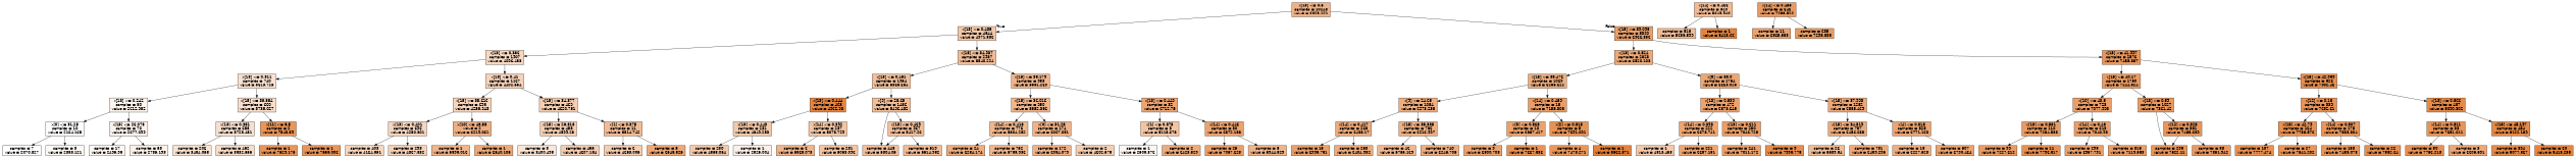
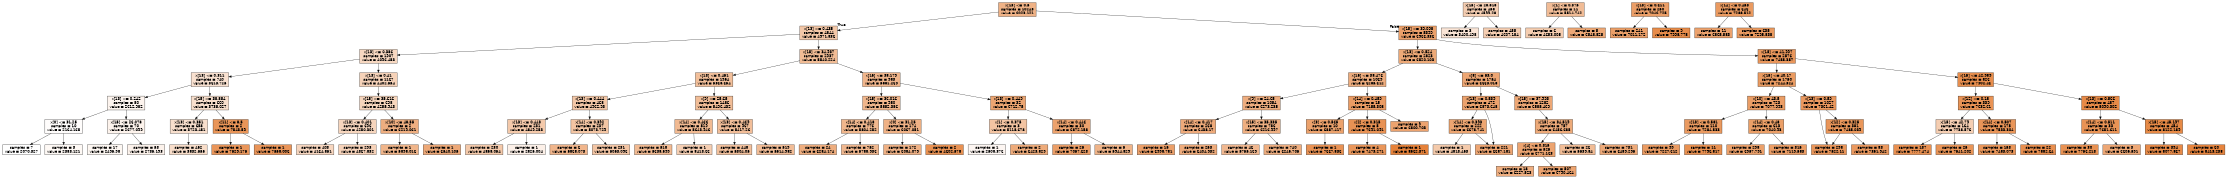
  digraph {
    node [color=black fillcolor="#e99558" fontname=helvetica shape=box style=filled]
    edge [fontname=helvetica]
    n1 [fillcolor="#efb286" label="x[13] <= 0.5\nsamples = 10243\nvalue = 6023.121"]
    n2 [fillcolor="#f3c7a7" label="x[13] <= 0.435\nsamples = 4844\nvalue = 4971.836"]
    n3 [fillcolor="#eba06a" label="x[15] <= 39.098\nsamples = 5399\nvalue = 6966.336"]
    n4 [fillcolor="#f7d8c1" label="x[13] <= 0.386\nsamples = 1907\nvalue = 4096.453"]
    n5 [fillcolor="#f1bc95" label="x[15] <= 34.937\nsamples = 2937\nvalue = 5540.224"]
    n6 [fillcolor="#eda977" label="x[13] <= 0.524\nsamples = 2823\nvalue = 6520.103"]
    n7 [fillcolor="#e9965b" label="x[15] <= 41.997\nsamples = 2576\nvalue = 7455.357"]
    n8 [fillcolor="#f9e1d0" label="x[13] <= 0.311\nsamples = 740\nvalue = 3613.725"]
    n9 [fillcolor="#f6d2b8" label="x[13] <= 0.41\nsamples = 1167\nvalue = 4402.554"]
    n10 [fillcolor="#f2bf9a" label="x[13] <= 0.451\nsamples = 1954\nvalue = 5368.654"]
    n11 [fillcolor="#f0b58b" label="x[15] <= 38.179\nsamples = 983\nvalue = 5881.269"]
    n12 [fillcolor="#fdf4ee" label="x[13] <= 0.242\nsamples = 80\nvalue = 2612.982"]
    n13 [fillcolor="#f8dfcc" label="x[15] <= 38.854\nsamples = 660\nvalue = 3735.027"]
    n14 [fillcolor="#f6d5bc" label="x[15] <= 35.616\nsamples = 698\nvalue = 4255.943"]
-   n15 [fillcolor="#f5ceb1" label="x[15] <= 34.377\nsamples = 469\nvalue = 4620.751"]
    n16 [fillcolor="#fffdfc" label="x[0] <= 31.25\nsamples = 10\nvalue = 2164.165"]
    n17 [fillcolor="#fdf3ec" label="x[15] <= 26.078\nsamples = 70\nvalue = 2677.099"]
    n18 [fillcolor="#f8dfcd" label="x[13] <= 0.351\nsamples = 658\nvalue = 3723.451"]
    n19 [label="x[11] <= 8.5\nsamples = 2\nvalue = 7543.59"]
    n20 [fillcolor="#ffffff" label="samples = 7\nvalue = 2070.327"]
    n21 [fillcolor="#fef9f5" label="samples = 3\nvalue = 2383.121"]
    n22 [fillcolor="#fdf7f2" label="samples = 17\nvalue = 2495.98"]
    n23 [fillcolor="#fcf2eb" label="samples = 53\nvalue = 2735.193"]
-   n24 [fillcolor="#f9e4d4" label="samples = 206\nvalue = 3484.058"]
    n25 [fillcolor="#f8ddc9" label="samples = 452\nvalue = 3832.555"]
    n26 [fillcolor="#e99559" label="samples = 1\nvalue = 7529.175"]
    n27 [fillcolor="#e99458" label="samples = 1\nvalue = 7558.006"]
    n28 [fillcolor="#f6d5bd" label="x[13] <= 0.401\nsamples = 696\nvalue = 4250.301"]
-   n29 [fillcolor="#eeae80" label="x[10] <= 48.55\nvalue = 2\nvalue = 6219.061"]
+   n29 [fillcolor="#eeae80" label="x[10] <= 48.55\nsamples = 2\nvalue = 6219.061"]
    n30 [fillcolor="#f5ceb2" label="x[15] <= 28.818\nsamples = 458\nvalue = 4599.28"]
    n31 [fillcolor="#f1bc96" label="x[1] <= 0.375\nsamples = 11\nvalue = 5514.742"]
    n32 [fillcolor="#f7d6bf" label="samples = 403\nvalue = 4164.851"]
    n33 [fillcolor="#f6d2b9" label="samples = 293\nvalue = 4367.832"]
    n34 [fillcolor="#f0b58a" label="samples = 1\nvalue = 5898.016"]
    n35 [fillcolor="#eda877" label="samples = 1\nvalue = 6540.105"]
    n36 [fillcolor="#fae5d6" label="samples = 3\nvalue = 3400.498"]
    n37 [fillcolor="#f5ceb2" label="samples = 455\nvalue = 4607.184"]
    n38 [fillcolor="#f5cdb0" label="samples = 6\nvalue = 4653.005"]
    n39 [fillcolor="#eda876" label="samples = 5\nvalue = 6548.825"]
-   n40 [fillcolor="#e6843e" label="x[13] <= 0.444\nsamples = 468\nvalue = 4962.93"]
+   n40 [fillcolor="#f3c7a7" label="x[13] <= 0.444\nsamples = 468\nvalue = 4962.93"]
    n41 [fillcolor="#f1bd97" label="x[9] <= 25.65\nsamples = 1486\nvalue = 5496.432"]
    n42 [fillcolor="#f0b68c" label="x[15] <= 36.016\nsamples = 950\nvalue = 5852.386"]
    n43 [fillcolor="#eca571" label="x[13] <= 0.449\nsamples = 32\nvalue = 6712.75"]
    n44 [fillcolor="#f4c9aa" label="x[13] <= 0.443\nsamples = 231\nvalue = 4849.253"]
    n45 [fillcolor="#f3c5a3" label="x[14] <= 0.392\nsamples = 237\nvalue = 5073.729"]
    n46 [fillcolor="#f1ba92" label="x[14] <= 0.466\nsamples = 519\nvalue = 5643.946"]
    n47 [fillcolor="#f2be99" label="x[13] <= 0.469\nsamples = 967\nvalue = 5417.26"]
    n48 [fillcolor="#f4c9aa" label="samples = 230\nvalue = 4858.054"]
    n49 [fillcolor="#fcf0e8" label="samples = 1\nvalue = 2825.004"]
    n50 [fillcolor="#f0b58b" label="samples = 6\nvalue = 5868.073"]
    n51 [fillcolor="#f3c5a4" label="samples = 231\nvalue = 5053.096"]
    n52 [fillcolor="#f1ba92" label="samples = 518\nvalue = 5638.599"]
-   n53 [fillcolor="#e6843e" label="samples = 1\nvalue = 8413.66"]
+   n53 [fillcolor="#f5ceb2" label="samples = 1\nvalue = 8413.66"]
    n54 [fillcolor="#f2c09c" label="samples = 448\nvalue = 5304.05"]
    n55 [fillcolor="#f1bc96" label="samples = 519\nvalue = 5514.982"]
    n56 [fillcolor="#f0b78d" label="x[14] <= 0.418\nsamples = 776\nvalue = 5804.252"]
    n57 [fillcolor="#efb185" label="x[0] <= 31.25\nsamples = 174\nvalue = 6067.051"]
    n58 [fillcolor="#f3c4a2" label="x[1] <= 0.375\nsamples = 3\nvalue = 5118.678"]
    n59 [fillcolor="#eca26d" label="x[14] <= 0.446\nsamples = 30\nvalue = 6872.158"]
    n60 [fillcolor="#eead7e" label="samples = 24\nvalue = 6284.174"]
    n61 [fillcolor="#f0b78e" label="samples = 752\nvalue = 5788.936"]
    n62 [fillcolor="#efb185" label="samples = 172\nvalue = 6084.079"]
-   n63 [fillcolor="#f5ceb2" label="samples = 2\nvalue = 4602.578"]
+   n63 [fillcolor="#e89152" label="samples = 2\nvalue = 4602.578"]
    n64 [fillcolor="#fdf6f2" label="samples = 1\nvalue = 2508.376"]
    n65 [fillcolor="#eeab7a" label="samples = 2\nvalue = 6423.829"]
    n66 [fillcolor="#eb9e67" label="samples = 25\nvalue = 7057.623"]
    n67 [fillcolor="#efb489" label="samples = 5\nvalue = 5944.829"]
    n68 [fillcolor="#eead7e" label="x[15] <= 38.476\nsamples = 1069\nvalue = 6285.612"]
    n69 [fillcolor="#eda673" label="x[8] <= 53.0\nsamples = 1754\nvalue = 6663.018"]
    n70 [fillcolor="#ea9b61" label="x[15] <= 40.17\nsamples = 1750\nvalue = 7244.324"]
    n71 [fillcolor="#e88e4d" label="x[15] <= 42.989\nsamples = 826\nvalue = 7902.46"]
    n72 [fillcolor="#eead7f" label="x[9] <= 24.65\nsamples = 1054\nvalue = 6273.235"]
    n73 [fillcolor="#eb9c64" label="x[14] <= 0.459\nsamples = 15\nvalue = 7155.308"]
    n74 [fillcolor="#eca26d" label="x[13] <= 0.539\nsamples = 472\nvalue = 6873.648"]
    n75 [fillcolor="#eda775" label="x[15] <= 37.993\nsamples = 1282\nvalue = 6585.469"]
    n76 [fillcolor="#eeaa7a" label="x[14] <= 0.417\nsamples = 268\nvalue = 6438.17"]
    n77 [fillcolor="#eeaf81" label="x[15] <= 35.335\nsamples = 786\nvalue = 6216.997"]
    n78 [fillcolor="#eca26c" label="x[3] <= 0.565\nsamples = 10\nvalue = 6887.417"]
    n79 [fillcolor="#e89254" label="x[2] <= 0.315\nsamples = 5\nvalue = 7691.091"]
    n80 [fillcolor="#eb9f69" label="samples = 15\nvalue = 6998.781"]
    n81 [fillcolor="#eeab7b" label="samples = 253\nvalue = 6404.932"]
    n82 [fillcolor="#f0b78f" label="samples = 46\nvalue = 5755.169"]
    n83 [fillcolor="#eeae80" label="samples = 740\nvalue = 6245.705"]
    n84 [fillcolor="#eca36f" label="samples = 9\nvalue = 6800.703"]
    n85 [fillcolor="#e99254" label="samples = 1\nvalue = 7667.836"]
    n86 [fillcolor="#e9965a" label="samples = 4\nvalue = 7473.271"]
    n87 [fillcolor="#e58139" label="samples = 1\nvalue = 8562.371"]
    n88 [fillcolor="#eda672" label="x[14] <= 0.393\nsamples = 222\nvalue = 6678.741"]
    n89 [fillcolor="#eb9e67" label="x[13] <= 0.611\nsamples = 250\nvalue = 7046.725"]
    n90 [fillcolor="#edaa79" label="x[15] <= 34.519\nsamples = 757\nvalue = 6456.685"]
    n91 [fillcolor="#eca470" label="x[4] <= 0.315\nsamples = 525\nvalue = 6771.163"]
    n92 [fillcolor="#f4caab" label="samples = 1\nvalue = 4813.453"]
    n93 [fillcolor="#eda572" label="samples = 221\nvalue = 6687.181"]
    n94 [fillcolor="#eb9f68" label="samples = 241\nvalue = 7011.172"]
    n95 [fillcolor="#e78c4a" label="samples = 9\nvalue = 7998.778"]
    n96 [fillcolor="#f1bc95" label="samples = 26\nvalue = 5539.84"]
    n97 [fillcolor="#eda978" label="samples = 731\nvalue = 6489.295"]
    n98 [fillcolor="#eeae80" label="samples = 18\nvalue = 6227.523"]
    n99 [fillcolor="#eca36f" label="samples = 507\nvalue = 6790.464"]
    n100 [fillcolor="#eb9e66" label="x[10] <= 43.5\nsamples = 723\nvalue = 7077.993"]
    n101 [fillcolor="#ea985e" label="x[13] <= 0.59\nsamples = 1027\nvalue = 7361.42"]
    n102 [fillcolor="#e99355" label="x[12] <= 0.18\nsamples = 339\nvalue = 7632.61"]
    n103 [fillcolor="#e78a47" label="x[13] <= 0.566\nsamples = 487\nvalue = 8090.302"]
    n104 [fillcolor="#ea9a60" label="x[13] <= 0.581\nsamples = 110\nvalue = 7284.533"]
    n105 [fillcolor="#eb9f67" label="x[14] <= 0.48\nsamples = 613\nvalue = 7040.93"]
    n106 [fillcolor="#e9965a" label="x[12] <= 0.325\nsamples = 381\nvalue = 7485.039"]
    n107 [fillcolor="#e99559" label="samples = 298\nvalue = 7522.11"]
    n108 [fillcolor="#ea9b62" label="samples = 99\nvalue = 7227.612"]
    n109 [fillcolor="#e89050" label="samples = 11\nvalue = 7796.817"]
    n110 [fillcolor="#eba06a" label="samples = 298\nvalue = 6957.791"]
    n111 [fillcolor="#eb9d65" label="samples = 315\nvalue = 7119.583"]
    n112 [fillcolor="#ea9a60" label="x[14] <= 0.453\nsamples = 646\nvalue = 7288.512"]
    n113 [fillcolor="#eca26d" label="samples = 11\nvalue = 6865.583"]
    n114 [fillcolor="#ea9a60" label="samples = 635\nvalue = 7295.838"]
    n115 [fillcolor="#ea985e" label="samples = 83\nvalue = 7351.942"]
-   n116 [fillcolor="#e89152" label="x[15] <= 42.79\nsamples = 164\nvalue = 7738.576"]
+   n116 [fillcolor="#f5ceb2" label="x[15] <= 42.79\nsamples = 164\nvalue = 7738.576"]
    n117 [label="x[14] <= 0.507\nsamples = 175\nvalue = 7533.304"]
    n118 [fillcolor="#e99355" label="x[14] <= 0.511\nsamples = 33\nvalue = 7651.611"]
    n119 [fillcolor="#e78a46" label="x[15] <= 45.197\nsamples = 454\nvalue = 8122.189"]
    n120 [fillcolor="#e89051" label="samples = 137\nvalue = 7777.474"]
-   n121 [label="samples = 27\nvalue = 7541.202"]
+   n121 [label="samples = 25\nvalue = 7541.202"]
    n122 [fillcolor="#e9965a" label="samples = 153\nvalue = 7483.073"]
    n123 [fillcolor="#e88e4e" label="samples = 22\nvalue = 7882.64"]
    n124 [fillcolor="#e89152" label="samples = 30\nvalue = 7756.213"]
    n125 [fillcolor="#eda775" label="samples = 3\nvalue = 6605.591"]
    n126 [fillcolor="#e78a48" label="samples = 394\nvalue = 8077.867"]
    n127 [fillcolor="#e6843e" label="samples = 60\nvalue = 8413.238"]
    n1 -> n2 [headlabel=True labelangle=45 labeldistance=2.5]
    n1 -> n3 [headlabel=False labelangle=-45 labeldistance=2.5]
    n2 -> n4
    n2 -> n5
    n3 -> n6
    n3 -> n7
    n4 -> n8
    n4 -> n9
    n5 -> n10
    n5 -> n11
    n6 -> n68
    n6 -> n69
    n7 -> n70
    n7 -> n71
    n8 -> n12
    n8 -> n13
    n9 -> n14
-   n9 -> n15
    n10 -> n40
    n10 -> n41
    n11 -> n42
    n11 -> n43
    n12 -> n16
    n12 -> n17
    n13 -> n18
    n13 -> n19
    n14 -> n28
    n14 -> n29
-   n15 -> n30
-   n15 -> n31
    n16 -> n20
    n16 -> n21
    n17 -> n22
    n17 -> n23
-   n18 -> n24
    n18 -> n25
    n19 -> n26
    n19 -> n27
    n28 -> n32
    n28 -> n33
    n29 -> n34
    n29 -> n35
    n30 -> n36
    n30 -> n37
    n31 -> n38
    n31 -> n39
    n40 -> n44
    n40 -> n45
-   n41 -> n54
+   n41 -> n46
    n41 -> n47
    n42 -> n56
    n42 -> n57
    n43 -> n58
    n43 -> n59
    n44 -> n48
    n44 -> n49
    n45 -> n50
    n45 -> n51
    n46 -> n52
    n46 -> n53
    n47 -> n54
    n47 -> n55
    n56 -> n60
    n56 -> n61
    n57 -> n62
    n57 -> n63
    n58 -> n64
    n58 -> n65
    n59 -> n66
    n59 -> n67
    n68 -> n72
    n68 -> n73
    n69 -> n74
    n69 -> n75
    n70 -> n100
    n70 -> n101
    n71 -> n102
    n71 -> n103
    n72 -> n76
    n72 -> n77
    n73 -> n78
    n73 -> n79
    n74 -> n88
-   n74 -> n89
+   n74 -> n93
    n75 -> n90
-   n75 -> n91
+   n90 -> n91
    n76 -> n80
    n76 -> n81
    n77 -> n82
    n77 -> n83
-   n78 -> n84
+   n73 -> n84
    n78 -> n85
    n79 -> n86
    n79 -> n87
    n88 -> n92
    n88 -> n93
    n89 -> n94
    n89 -> n95
    n90 -> n96
    n90 -> n97
    n91 -> n98
    n91 -> n99
    n100 -> n104
    n100 -> n105
    n101 -> n106
    n101 -> n107
    n102 -> n116
    n102 -> n117
    n103 -> n118
    n103 -> n119
    n104 -> n108
    n104 -> n109
    n105 -> n110
    n105 -> n111
    n106 -> n107
    n106 -> n115
    n112 -> n113
    n112 -> n114
    n116 -> n120
    n116 -> n121
    n117 -> n122
    n117 -> n123
    n118 -> n124
    n118 -> n125
    n119 -> n126
    n119 -> n127
  }
